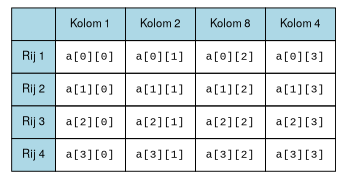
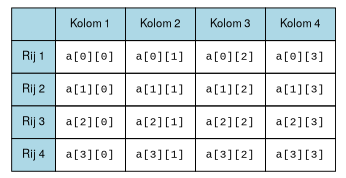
  digraph {
-   n1 [fontname="Helvetica, Sans serif" fontsize=12 label=<          <table border="0" cellborder="1" cellspacing="0" CELLPADDING="10">             <tr>                 <td bgcolor="lightblue"></td>                 <td bgcolor="lightblue">Kolom 1</td>                 <td bgcolor="lightblue">Kolom 2</td>                 <td bgcolor="lightblue">Kolom 8</td>                 <td bgcolor="lightblue">Kolom 4</td>             </tr>             <tr>                 <td bgcolor="lightblue">Rij 1</td>                 <td><font face="Courier New, Courier">a[0][0]</font></td>                 <td><font face="Courier New, Courier">a[0][1]</font></td>                 <td><font face="Courier New, Courier">a[0][2]</font></td>                 <td><font face="Courier New, Courier">a[0][3]</font></td>             </tr>             <tr>                 <td bgcolor="lightblue">Rij 2</td>                 <td><font face="Courier New, Courier">a[1][0]</font></td>                 <td><font face="Courier New, Courier">a[1][1]</font></td>                 <td><font face="Courier New, Courier">a[1][2]</font></td>                 <td><font face="Courier New, Courier">a[1][3]</font></td>             </tr>             <tr>                 <td bgcolor="lightblue">Rij 3</td>                 <td><font face="Courier New, Courier">a[2][0]</font></td>                 <td><font face="Courier New, Courier">a[2][1]</font></td>                 <td><font face="Courier New, Courier">a[2][2]</font></td>                 <td><font face="Courier New, Courier">a[2][3]</font></td>             </tr>             <tr>                 <td bgcolor="lightblue">Rij 4</td>                 <td><font face="Courier New, Courier">a[3][0]</font></td>                 <td><font face="Courier New, Courier">a[3][1]</font></td>                 <td><font face="Courier New, Courier">a[3][2]</font></td>                 <td><font face="Courier New, Courier">a[3][3]</font></td>             </tr>         </table>      > shape=plaintext]
+   n1 [fontname="Helvetica, Sans serif" fontsize=12 label=<          <table border="0" cellborder="1" cellspacing="0" CELLPADDING="10">             <tr>                 <td bgcolor="lightblue"></td>                 <td bgcolor="lightblue">Kolom 1</td>                 <td bgcolor="lightblue">Kolom 2</td>                 <td bgcolor="lightblue">Kolom 3</td>                 <td bgcolor="lightblue">Kolom 4</td>             </tr>             <tr>                 <td bgcolor="lightblue">Rij 1</td>                 <td><font face="Courier New, Courier">a[0][0]</font></td>                 <td><font face="Courier New, Courier">a[0][1]</font></td>                 <td><font face="Courier New, Courier">a[0][2]</font></td>                 <td><font face="Courier New, Courier">a[0][3]</font></td>             </tr>             <tr>                 <td bgcolor="lightblue">Rij 2</td>                 <td><font face="Courier New, Courier">a[1][0]</font></td>                 <td><font face="Courier New, Courier">a[1][1]</font></td>                 <td><font face="Courier New, Courier">a[1][2]</font></td>                 <td><font face="Courier New, Courier">a[1][3]</font></td>             </tr>             <tr>                 <td bgcolor="lightblue">Rij 3</td>                 <td><font face="Courier New, Courier">a[2][0]</font></td>                 <td><font face="Courier New, Courier">a[2][1]</font></td>                 <td><font face="Courier New, Courier">a[2][2]</font></td>                 <td><font face="Courier New, Courier">a[2][3]</font></td>             </tr>             <tr>                 <td bgcolor="lightblue">Rij 4</td>                 <td><font face="Courier New, Courier">a[3][0]</font></td>                 <td><font face="Courier New, Courier">a[3][1]</font></td>                 <td><font face="Courier New, Courier">a[3][2]</font></td>                 <td><font face="Courier New, Courier">a[3][3]</font></td>             </tr>         </table>      > shape=plaintext]
  }
